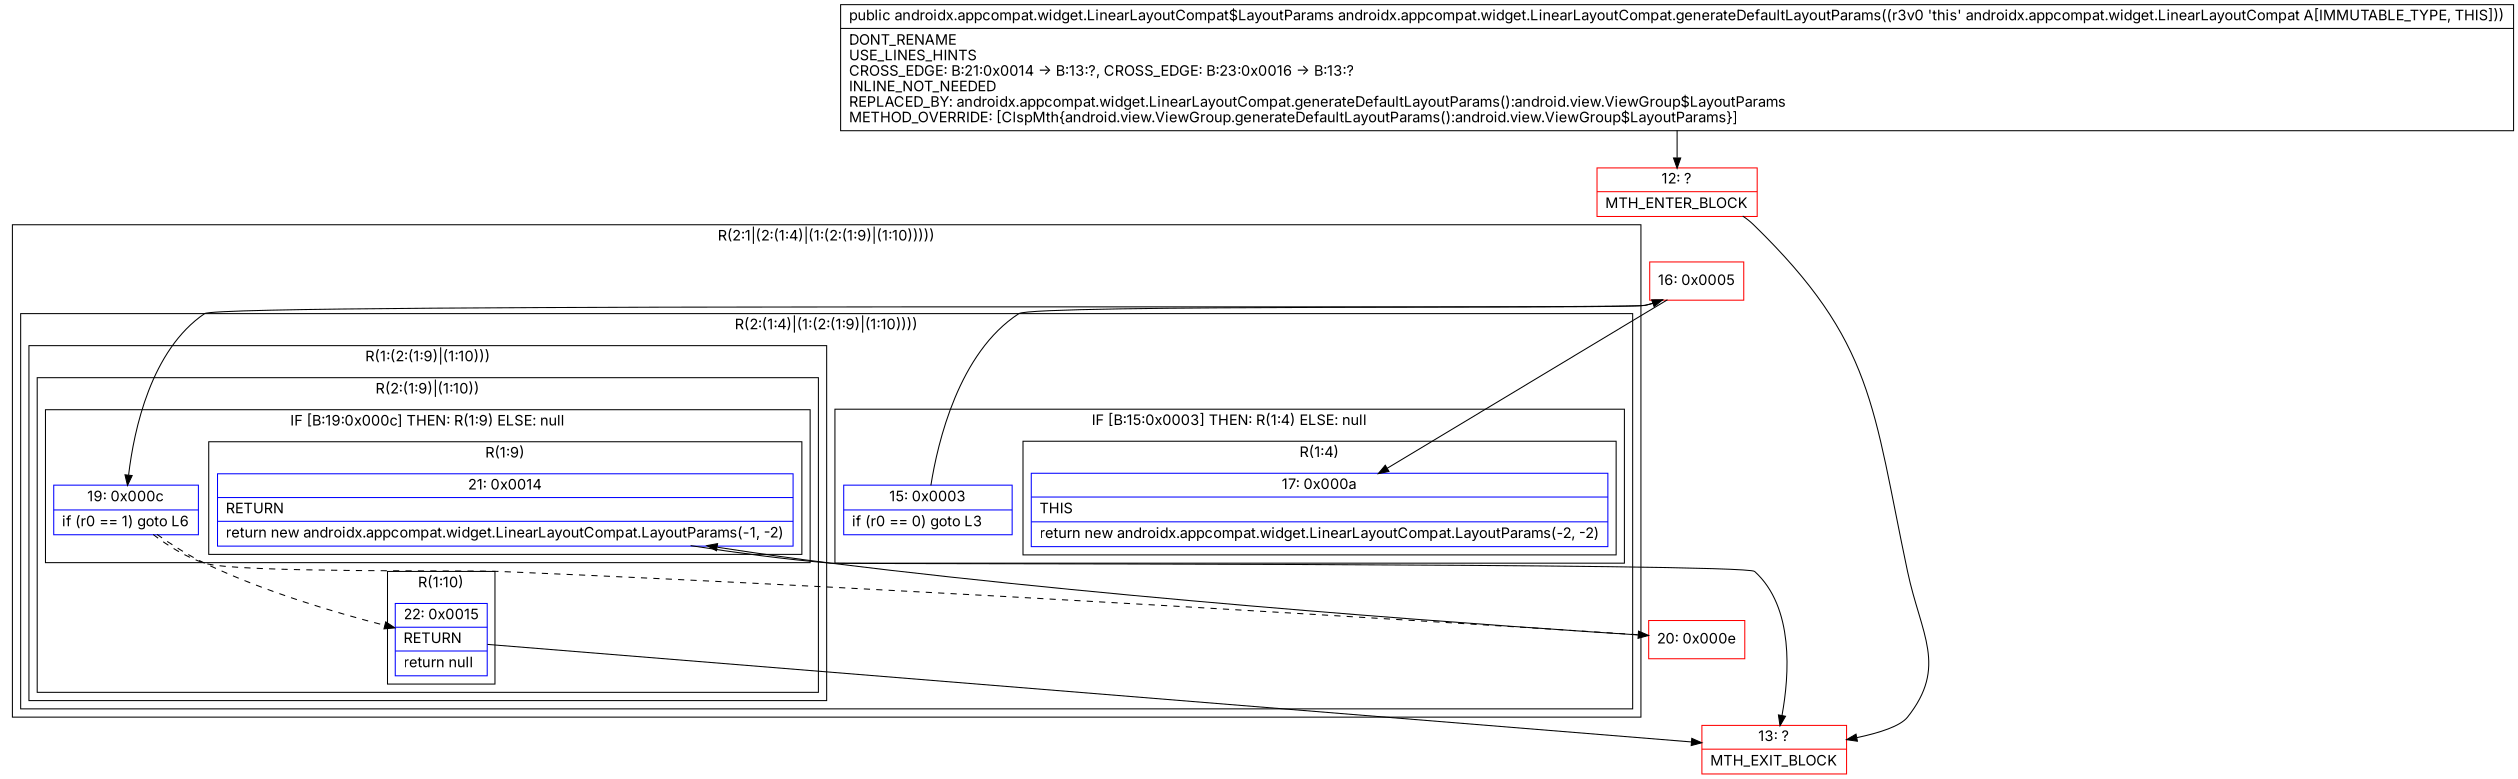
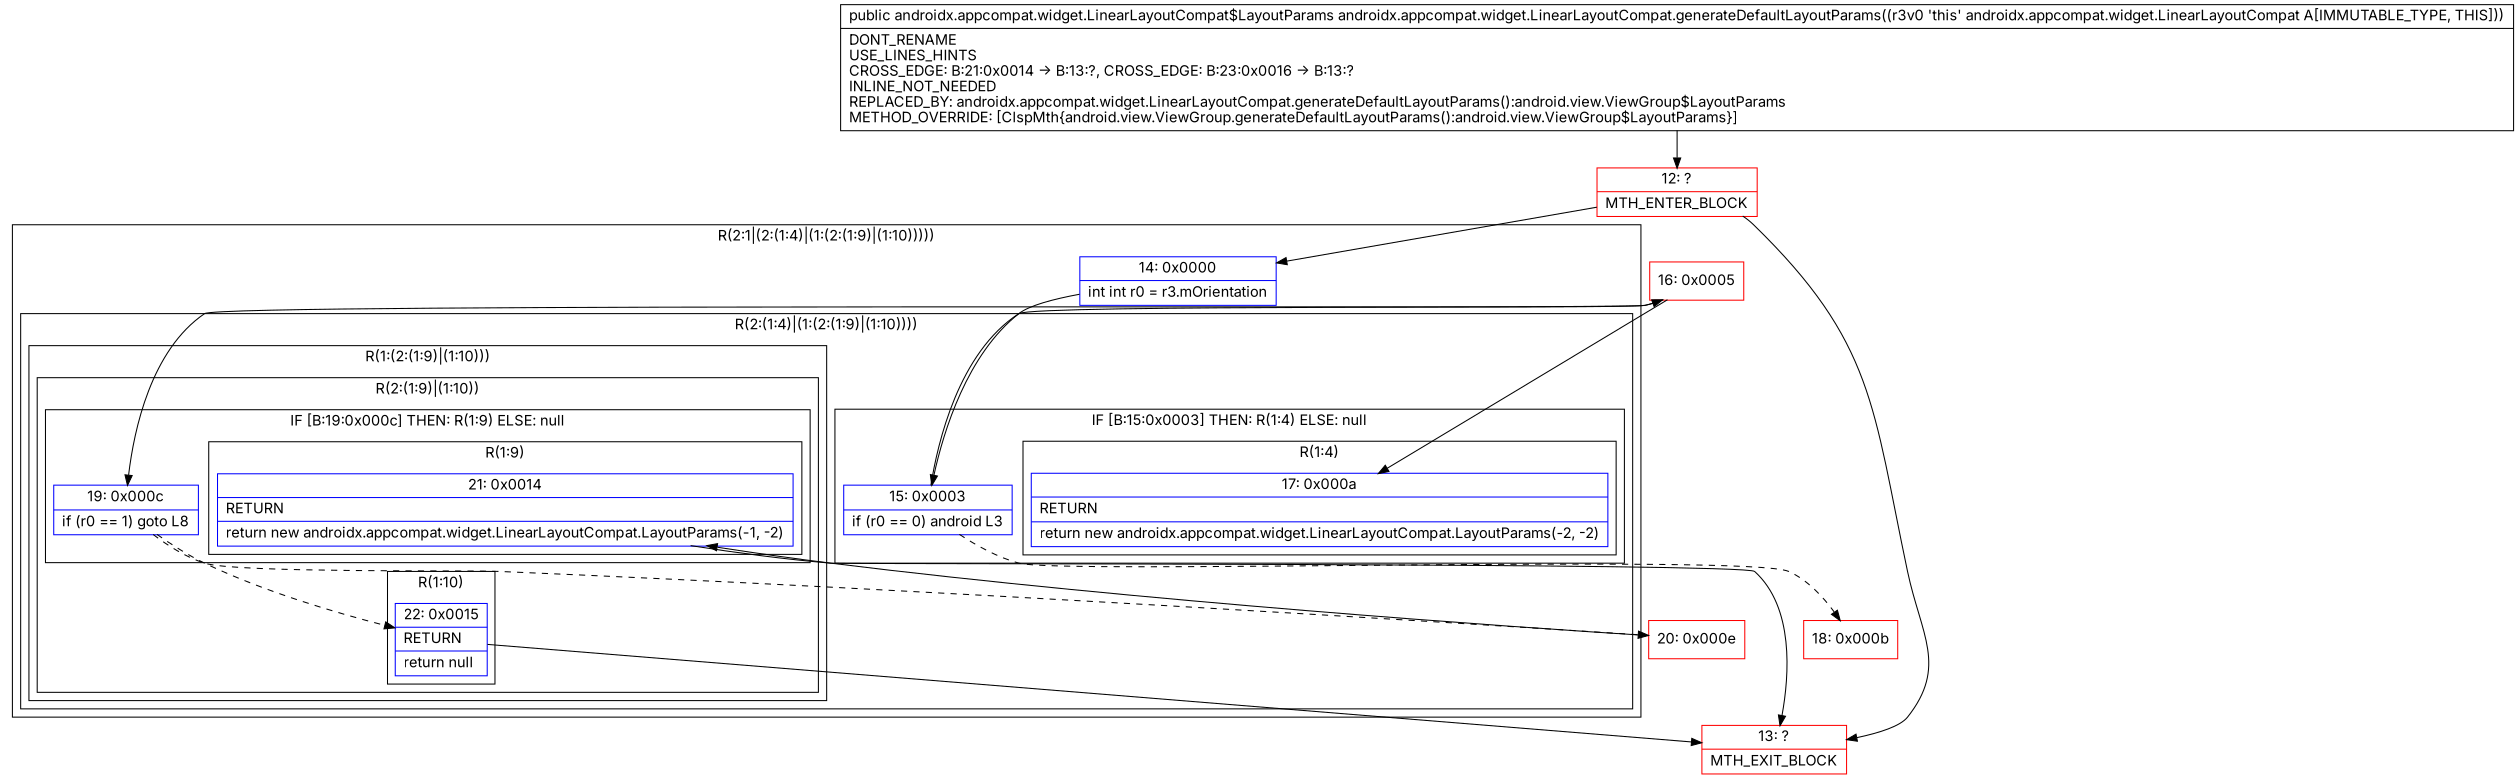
  digraph {
    fontname=Inter
    node [color=blue fontname=Inter shape=record]
    edge [fontname=Inter]
-   n1 [label="{17\:\ 0x000a|THIS\l|return new androidx.appcompat.widget.LinearLayoutCompat.LayoutParams(\-2, \-2)\l}"]
-   n2 [label="{15\:\ 0x0003|if (r0 == 0) goto L3\l}"]
+   n1 [label="{17\:\ 0x000a|RETURN\l|return new androidx.appcompat.widget.LinearLayoutCompat.LayoutParams(\-2, \-2)\l}"]
+   n2 [label="{15\:\ 0x0003|if (r0 == 0) android L3\l}"]
    n3 [label="{21\:\ 0x0014|RETURN\l|return new androidx.appcompat.widget.LinearLayoutCompat.LayoutParams(\-1, \-2)\l}"]
-   n4 [label="{19\:\ 0x000c|if (r0 == 1) goto L6\l}"]
+   n4 [label="{19\:\ 0x000c|if (r0 == 1) goto L8\l}"]
    n5 [label="{22\:\ 0x0015|RETURN\l|return null\l}"]
+   n6 [label="{14\:\ 0x0000|int int r0 = r3.mOrientation\l}"]
    n7 [color=red label="{16\:\ 0x0005}"]
+   n8 [color=red label="{18\:\ 0x000b}"]
    n9 [color=red label="{13\:\ ?|MTH_EXIT_BLOCK\l}"]
    n10 [color=red label="{20\:\ 0x000e}"]
    n11 [color=red label="{12\:\ ?|MTH_ENTER_BLOCK\l}"]
    n12 [label="{public androidx.appcompat.widget.LinearLayoutCompat$LayoutParams androidx.appcompat.widget.LinearLayoutCompat.generateDefaultLayoutParams((r3v0 'this' androidx.appcompat.widget.LinearLayoutCompat A[IMMUTABLE_TYPE, THIS]))  | DONT_RENAME\lUSE_LINES_HINTS\lCROSS_EDGE: B:21:0x0014 \-\> B:13:?, CROSS_EDGE: B:23:0x0016 \-\> B:13:?\lINLINE_NOT_NEEDED\lREPLACED_BY: androidx.appcompat.widget.LinearLayoutCompat.generateDefaultLayoutParams():android.view.ViewGroup$LayoutParams\lMETHOD_OVERRIDE: [ClspMth\{android.view.ViewGroup.generateDefaultLayoutParams():android.view.ViewGroup$LayoutParams\}]\l}" color=""]
    subgraph cluster_1 {
      label="R(2:1|(2:(1:4)|(1:(2:(1:9)|(1:10)))))"
+     n6
      subgraph cluster_2 {
        label="R(2:(1:4)|(1:(2:(1:9)|(1:10))))"
        subgraph cluster_3 {
          label="IF [B:15:0x0003] THEN: R(1:4) ELSE: null"
          n2
          subgraph cluster_4 {
            label="R(1:4)"
            n1
          }
        }
        subgraph cluster_5 {
          label="R(1:(2:(1:9)|(1:10)))"
          subgraph cluster_6 {
            label="R(2:(1:9)|(1:10))"
            subgraph cluster_7 {
              label="IF [B:19:0x000c] THEN: R(1:9) ELSE: null"
              n4
              subgraph cluster_8 {
                label="R(1:9)"
                n3
              }
            }
            subgraph cluster_9 {
              label="R(1:10)"
              n5
            }
          }
        }
      }
    }
    n2 -> n7
+   n2 -> n8 [style=dashed]
    n3 -> n9
    n4 -> n5 [style=dashed]
    n4 -> n10 [style=dashed]
    n5 -> n9
+   n6 -> n2
    n7 -> n1
    n7 -> n4
    n10 -> n3
+   n11 -> n6
    n11 -> n9
    n12 -> n11
  }
